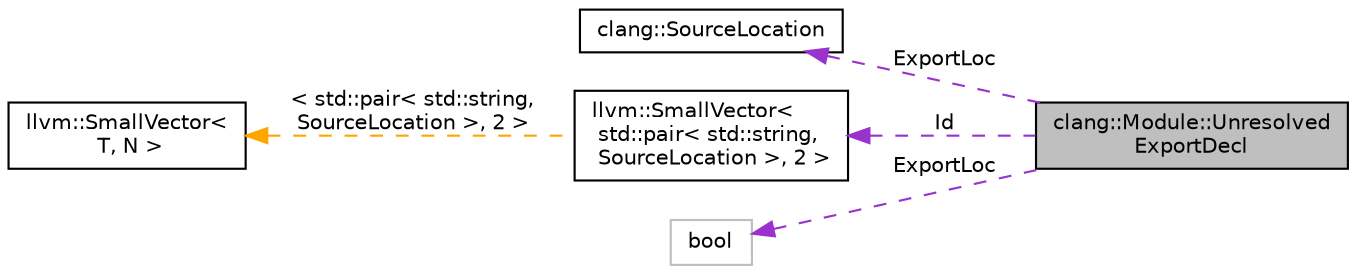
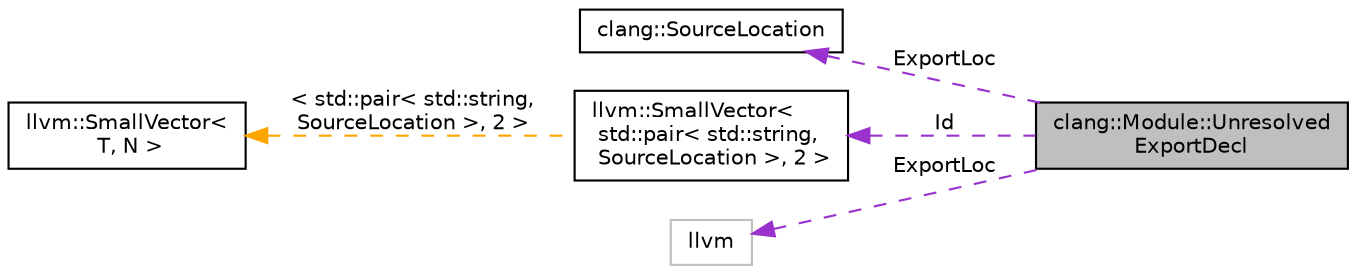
  digraph {
    rankdir=LR
    node [color=black fontname=Helvetica fontsize=10 shape=record]
    edge [color=darkorchid3 dir=back fontname=Helvetica fontsize=10 labelfontname=Helvetica labelfontsize=10 style=dashed]
    n1 [fillcolor=grey75 fontcolor=black height=0.2 label="clang::Module::Unresolved\lExportDecl" style=filled width=0.4]
    n2 [height=0.2 label="clang::SourceLocation" width=0.4]
    n3 [height=0.2 label="llvm::SmallVector\<\l std::pair\< std::string,\l SourceLocation \>, 2 \>" width=0.4]
    n4 [height=0.2 label="llvm::SmallVector\<\l T, N \>" width=0.4]
-   n5 [color=grey75 height=0.2 label=bool width=0.4]
+   n5 [color=grey75 height=0.2 label=llvm width=0.4]
    n2 -> n1 [label=" ExportLoc"]
    n3 -> n1 [label=" Id"]
    n4 -> n3 [color=orange label=" \< std::pair\< std::string,\l SourceLocation \>, 2 \>"]
    n5 -> n1 [label=" ExportLoc"]
  }
